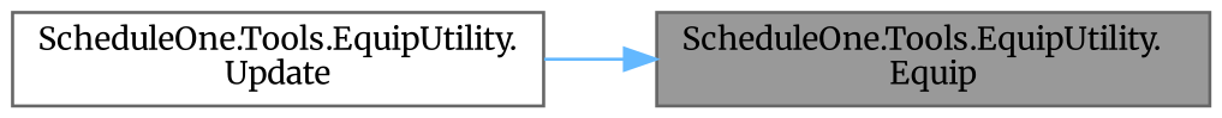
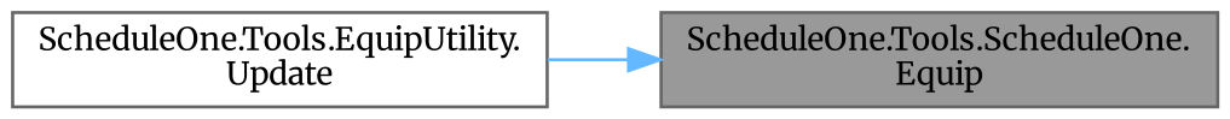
  digraph {
    rankdir=RL
    fontname=Merriweather
    node [fontname=Merriweather fontsize=10 shape=box style=filled]
-   n1 [color=gray40 fillcolor=grey60 fontcolor=black height=0.2 label="ScheduleOne.Tools.EquipUtility.\lEquip" width=0.4]
+   n1 [color=gray40 fillcolor=grey60 fontcolor=black height=0.2 label="ScheduleOne.Tools.ScheduleOne.\lEquip" width=0.4]
    n2 [color=grey40 fillcolor=white height=0.2 label="ScheduleOne.Tools.EquipUtility.\lUpdate" width=0.4]
    n1 -> n2 [color=steelblue1 dir=back fontname=Merriweather fontsize=10 labelfontname=Helvetica labelfontsize=10 style=solid]
  }
